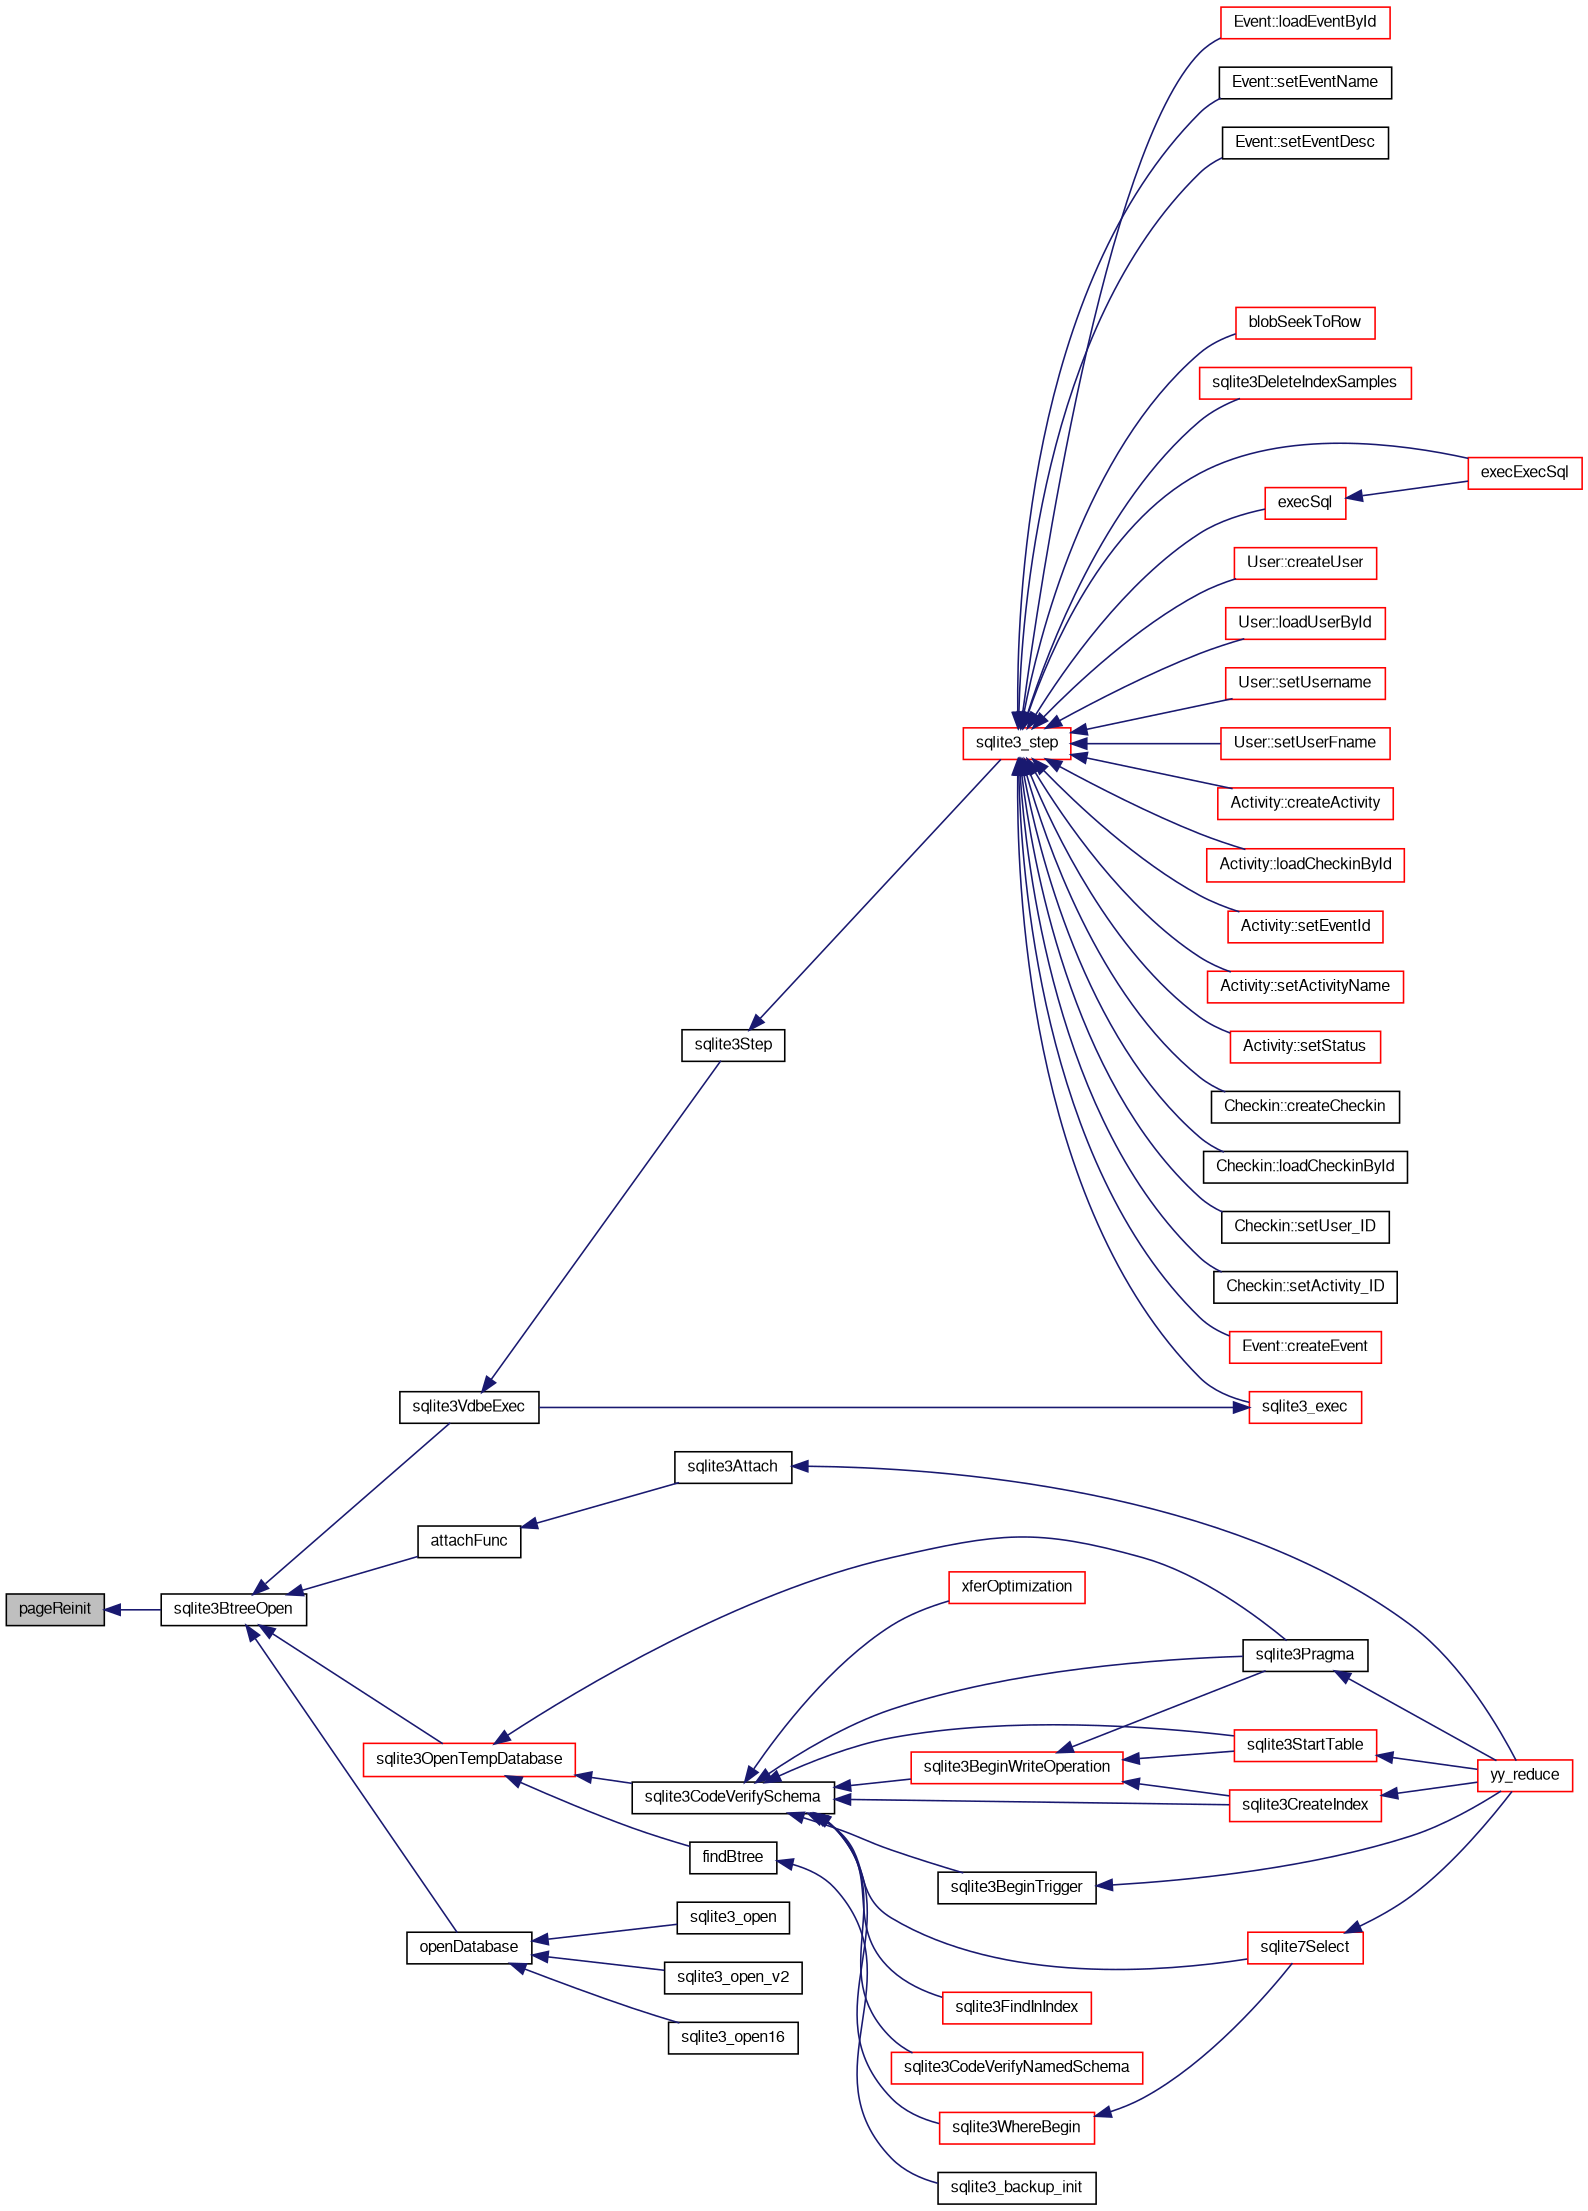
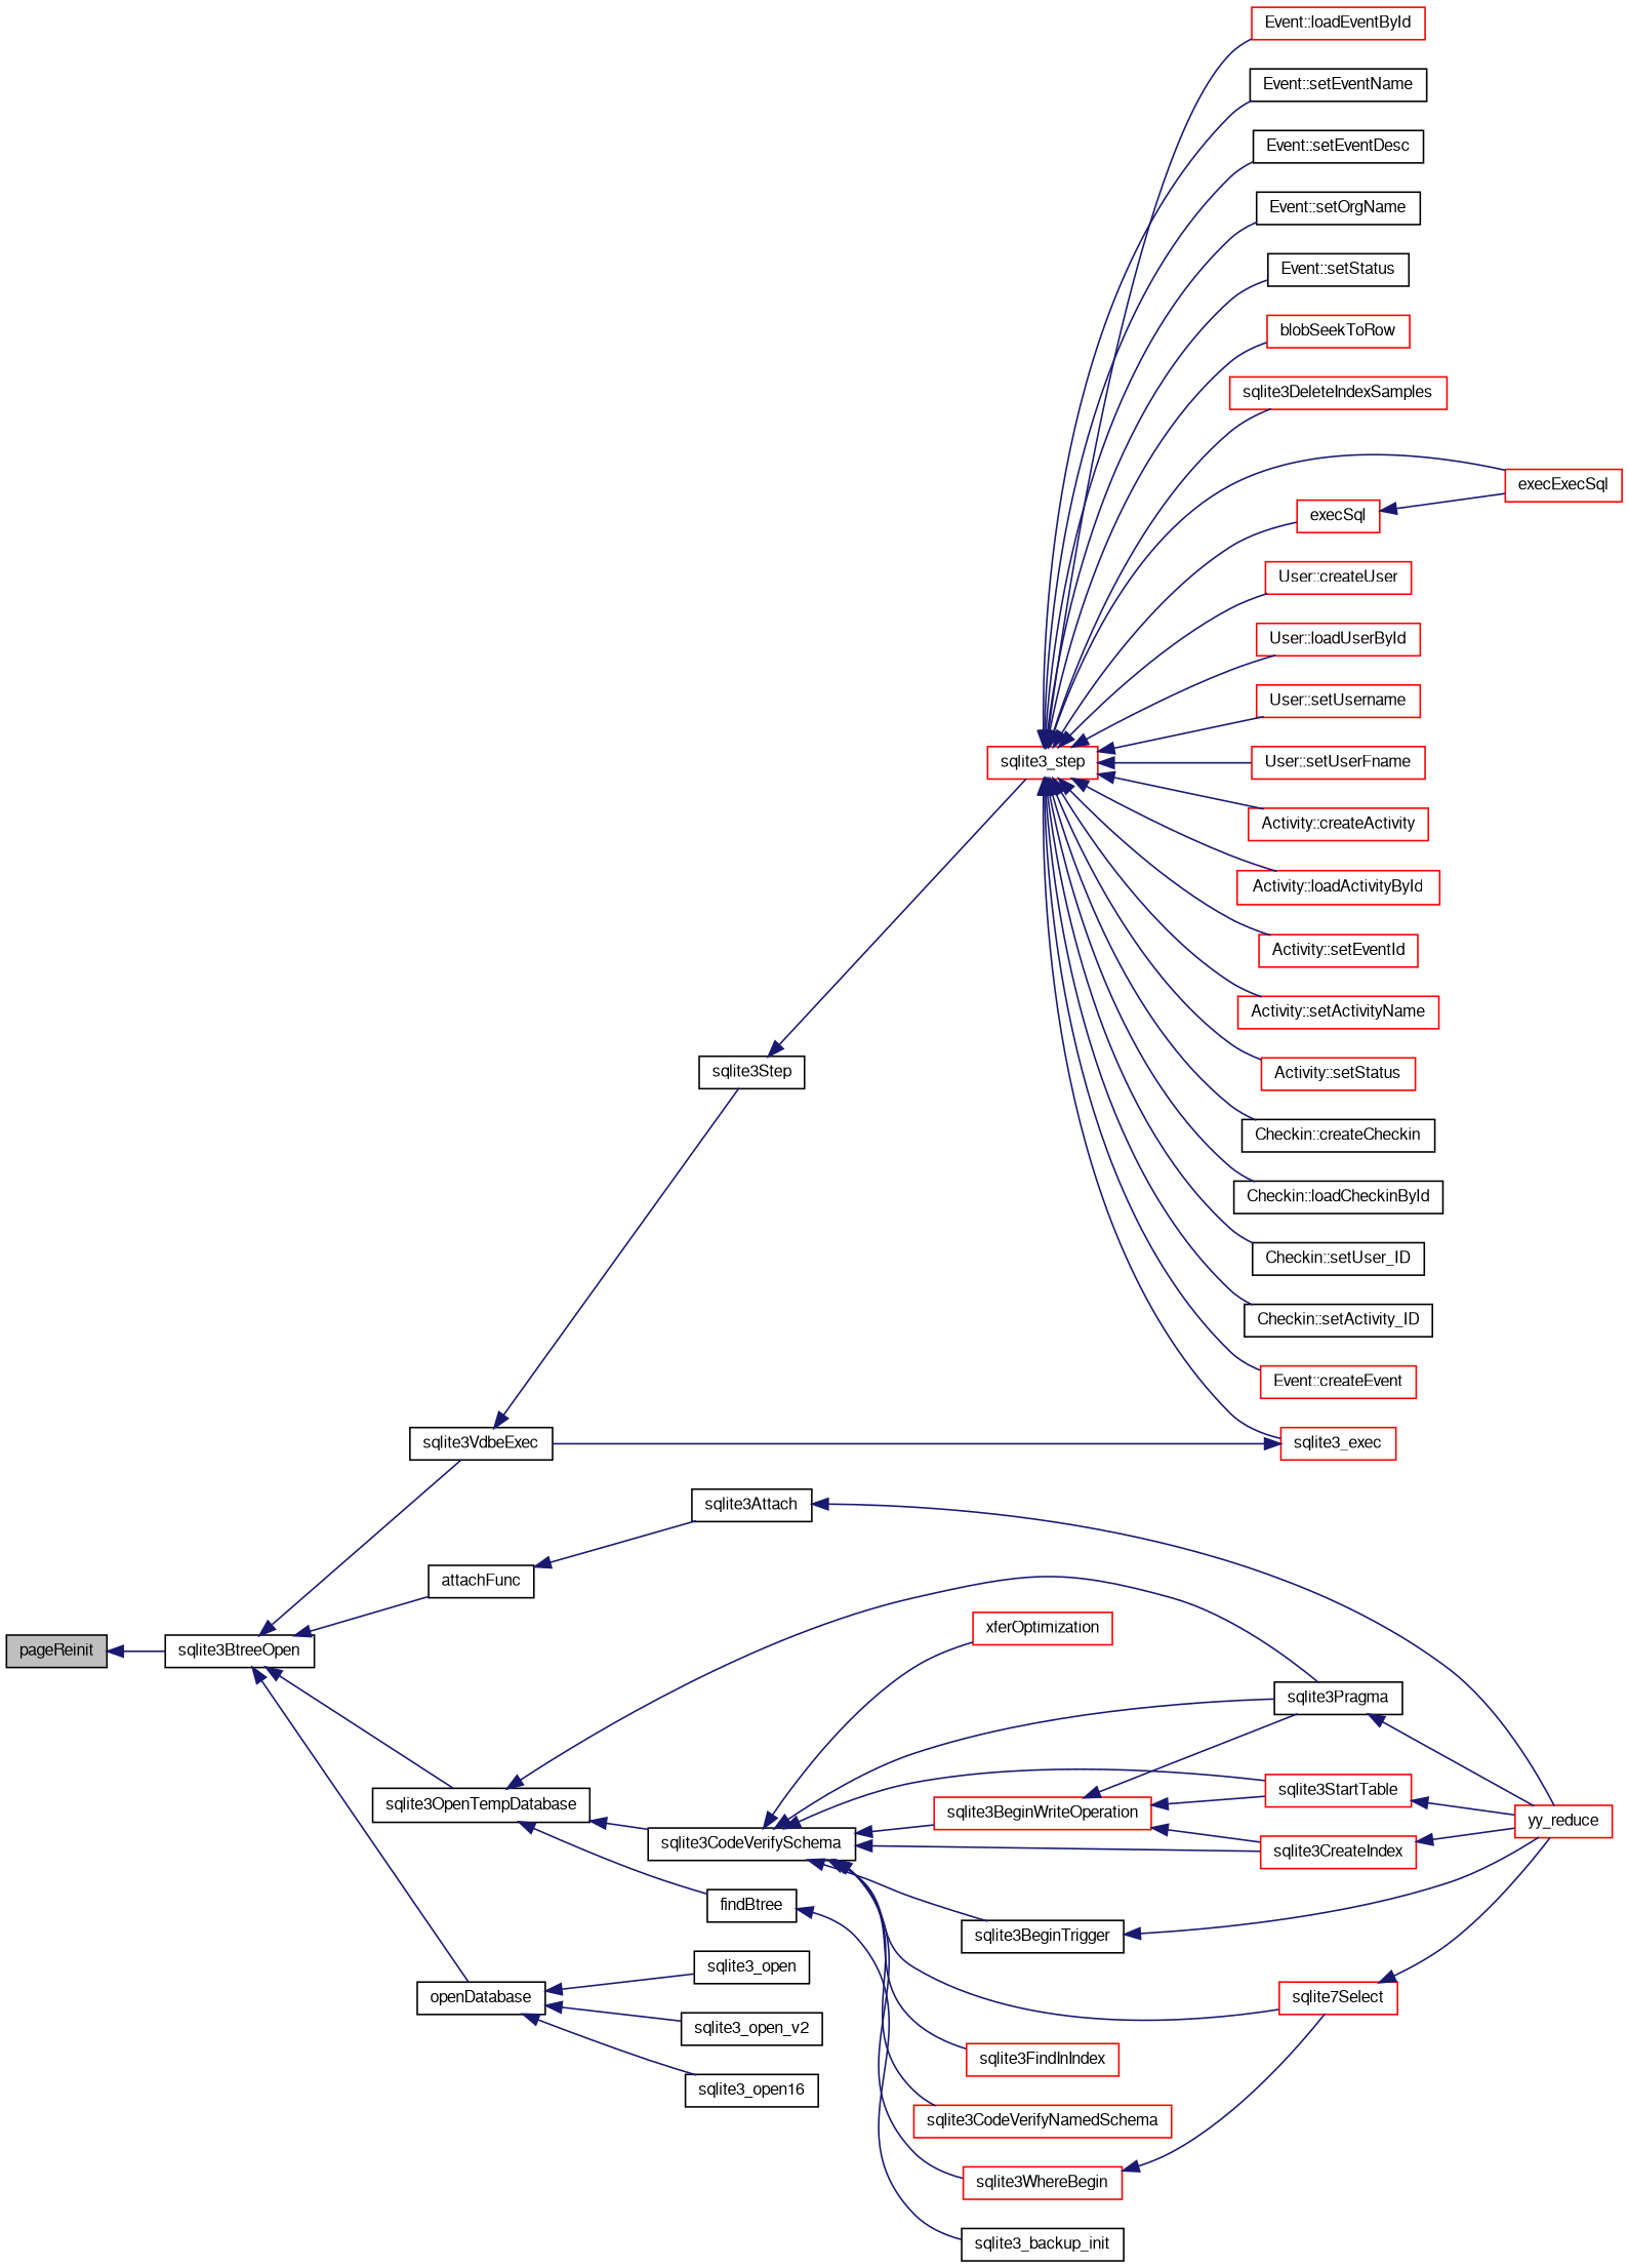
  digraph {
    rankdir=LR
    node [color=red fillcolor=white fontname=FreeSans fontsize=10 shape=record style=filled]
    edge [color=midnightblue dir=back fontname=FreeSans fontsize=10 labelfontname=FreeSans labelfontsize=10 style=solid]
    n1 [color=black fillcolor=grey75 fontcolor=black height=0.2 label=pageReinit width=0.4]
    n2 [color=black height=0.2 label=sqlite3BtreeOpen width=0.4]
    n3 [color=black height=0.2 label=sqlite3VdbeExec width=0.4]
    n4 [color=black height=0.2 label=attachFunc width=0.4]
-   n5 [height=0.2 label=sqlite3OpenTempDatabase width=0.4]
+   n5 [color=black height=0.2 label=sqlite3OpenTempDatabase width=0.4]
    n6 [color=black height=0.2 label=openDatabase width=0.4]
    n7 [color=black height=0.2 label=sqlite3Step width=0.4]
    n8 [color=black height=0.2 label=sqlite3Attach width=0.4]
    n9 [color=black height=0.2 label=findBtree width=0.4]
    n10 [color=black height=0.2 label=sqlite3CodeVerifySchema width=0.4]
    n11 [color=black height=0.2 label=sqlite3Pragma width=0.4]
    n12 [color=black height=0.2 label=sqlite3_open width=0.4]
    n13 [color=black height=0.2 label=sqlite3_open_v2 width=0.4]
    n14 [color=black height=0.2 label=sqlite3_open16 width=0.4]
    n15 [height=0.2 label=sqlite3_step width=0.4]
    n16 [height=0.2 label="Activity::createActivity" width=0.4]
-   n17 [height=0.2 label="Activity::loadCheckinById" width=0.4]
+   n17 [height=0.2 label="Activity::loadActivityById" width=0.4]
    n18 [height=0.2 label="Activity::setEventId" width=0.4]
    n19 [height=0.2 label="Activity::setActivityName" width=0.4]
    n20 [height=0.2 label="Activity::setStatus" width=0.4]
    n21 [color=black height=0.2 label="Checkin::createCheckin" width=0.4]
    n22 [color=black height=0.2 label="Checkin::loadCheckinById" width=0.4]
    n23 [color=black height=0.2 label="Checkin::setUser_ID" width=0.4]
    n24 [color=black height=0.2 label="Checkin::setActivity_ID" width=0.4]
    n25 [height=0.2 label="Event::createEvent" width=0.4]
    n26 [height=0.2 label="Event::loadEventById" width=0.4]
    n27 [color=black height=0.2 label="Event::setEventName" width=0.4]
    n28 [color=black height=0.2 label="Event::setEventDesc" width=0.4]
+   n29 [color=black height=0.2 label="Event::setOrgName" width=0.4]
+   n30 [color=black height=0.2 label="Event::setStatus" width=0.4]
    n31 [height=0.2 label=blobSeekToRow width=0.4]
    n32 [height=0.2 label=sqlite3DeleteIndexSamples width=0.4]
    n33 [height=0.2 label=sqlite3_exec width=0.4]
    n34 [height=0.2 label=execSql width=0.4]
    n35 [height=0.2 label=execExecSql width=0.4]
    n36 [height=0.2 label="User::createUser" width=0.4]
    n37 [height=0.2 label="User::loadUserById" width=0.4]
    n38 [height=0.2 label="User::setUsername" width=0.4]
    n39 [height=0.2 label="User::setUserFname" width=0.4]
    n40 [height=0.2 label=yy_reduce width=0.4]
    n41 [color=black height=0.2 label=sqlite3_backup_init width=0.4]
    n42 [height=0.2 label=sqlite3FindInIndex width=0.4]
    n43 [height=0.2 label=sqlite3StartTable width=0.4]
    n44 [height=0.2 label=sqlite3CreateIndex width=0.4]
    n45 [height=0.2 label=sqlite3CodeVerifyNamedSchema width=0.4]
    n46 [height=0.2 label=sqlite3BeginWriteOperation width=0.4]
    n47 [height=0.2 label=xferOptimization width=0.4]
    n48 [height=0.2 label=sqlite7Select width=0.4]
    n49 [color=black height=0.2 label=sqlite3BeginTrigger width=0.4]
    n50 [height=0.2 label=sqlite3WhereBegin width=0.4]
    n1 -> n2
    n2 -> n3
    n2 -> n4
    n2 -> n5
    n2 -> n6
    n3 -> n7
    n4 -> n8
    n5 -> n9
    n5 -> n10
    n5 -> n11
    n6 -> n12
    n6 -> n13
    n6 -> n14
    n7 -> n15
    n8 -> n40
    n9 -> n41
    n10 -> n11
    n10 -> n42
    n10 -> n43
    n10 -> n44
    n10 -> n45
    n10 -> n46
    n10 -> n47
    n10 -> n48
    n10 -> n49
    n10 -> n50
    n11 -> n40
    n15 -> n16
    n15 -> n17
    n15 -> n18
    n15 -> n19
    n15 -> n20
    n15 -> n21
    n15 -> n22
    n15 -> n23
    n15 -> n24
    n15 -> n25
    n15 -> n26
    n15 -> n27
    n15 -> n28
+   n15 -> n29
+   n15 -> n30
    n15 -> n31
    n15 -> n32
    n15 -> n33
    n15 -> n34
    n15 -> n35
    n15 -> n36
    n15 -> n37
    n15 -> n38
    n15 -> n39
    n33 -> n3
    n34 -> n35
    n43 -> n40
    n44 -> n40
    n46 -> n11
    n46 -> n43
    n46 -> n44
    n48 -> n40
    n49 -> n40
    n50 -> n48
  }
